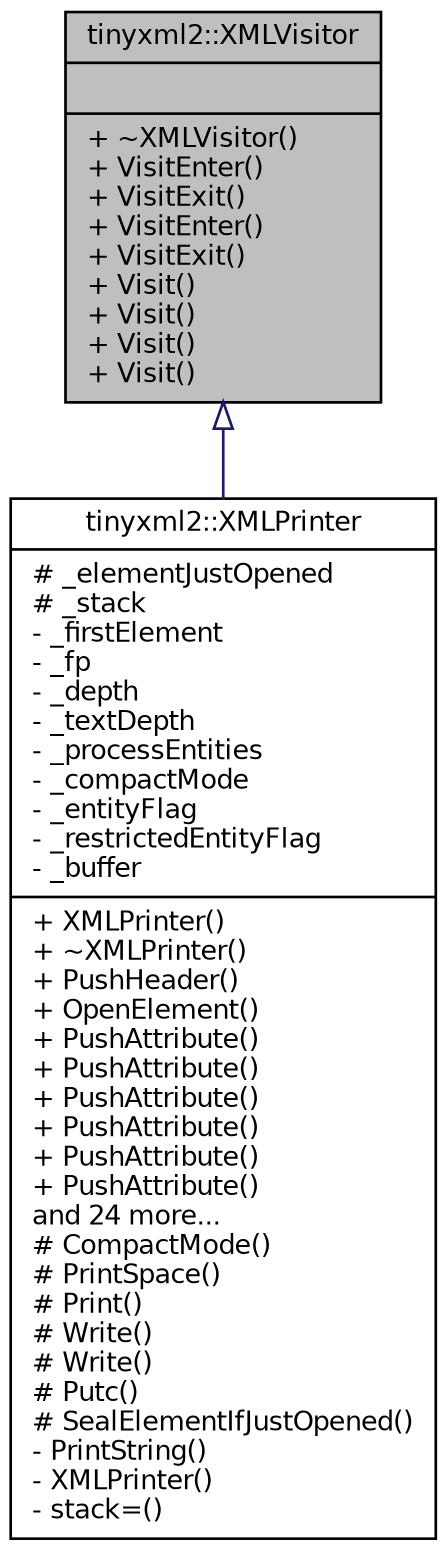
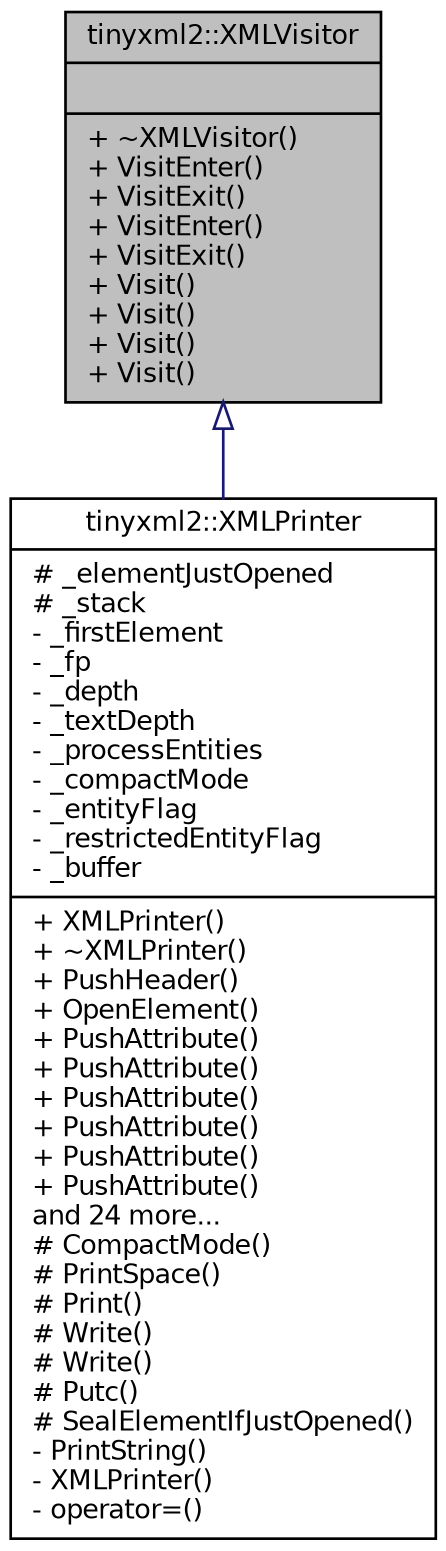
  digraph {
    node [color=black fontname=Helvetica fontsize=10 shape=record style=filled]
    n1 [fillcolor=grey75 fontcolor=black height=0.2 label="{tinyxml2::XMLVisitor\n||+ ~XMLVisitor()\l+ VisitEnter()\l+ VisitExit()\l+ VisitEnter()\l+ VisitExit()\l+ Visit()\l+ Visit()\l+ Visit()\l+ Visit()\l}" width=0.4]
-   n2 [fillcolor=white height=0.2 label="{tinyxml2::XMLPrinter\n|# _elementJustOpened\l# _stack\l- _firstElement\l- _fp\l- _depth\l- _textDepth\l- _processEntities\l- _compactMode\l- _entityFlag\l- _restrictedEntityFlag\l- _buffer\l|+ XMLPrinter()\l+ ~XMLPrinter()\l+ PushHeader()\l+ OpenElement()\l+ PushAttribute()\l+ PushAttribute()\l+ PushAttribute()\l+ PushAttribute()\l+ PushAttribute()\l+ PushAttribute()\land 24 more...\l# CompactMode()\l# PrintSpace()\l# Print()\l# Write()\l# Write()\l# Putc()\l# SealElementIfJustOpened()\l- PrintString()\l- XMLPrinter()\l- stack=()\l}" width=0.4]
+   n2 [fillcolor=white height=0.2 label="{tinyxml2::XMLPrinter\n|# _elementJustOpened\l# _stack\l- _firstElement\l- _fp\l- _depth\l- _textDepth\l- _processEntities\l- _compactMode\l- _entityFlag\l- _restrictedEntityFlag\l- _buffer\l|+ XMLPrinter()\l+ ~XMLPrinter()\l+ PushHeader()\l+ OpenElement()\l+ PushAttribute()\l+ PushAttribute()\l+ PushAttribute()\l+ PushAttribute()\l+ PushAttribute()\l+ PushAttribute()\land 24 more...\l# CompactMode()\l# PrintSpace()\l# Print()\l# Write()\l# Write()\l# Putc()\l# SealElementIfJustOpened()\l- PrintString()\l- XMLPrinter()\l- operator=()\l}" width=0.4]
    n1 -> n2 [arrowtail=onormal color=midnightblue dir=back fontname=Helvetica fontsize=10 labelfontname=Helvetica labelfontsize=10 style=solid]
  }
